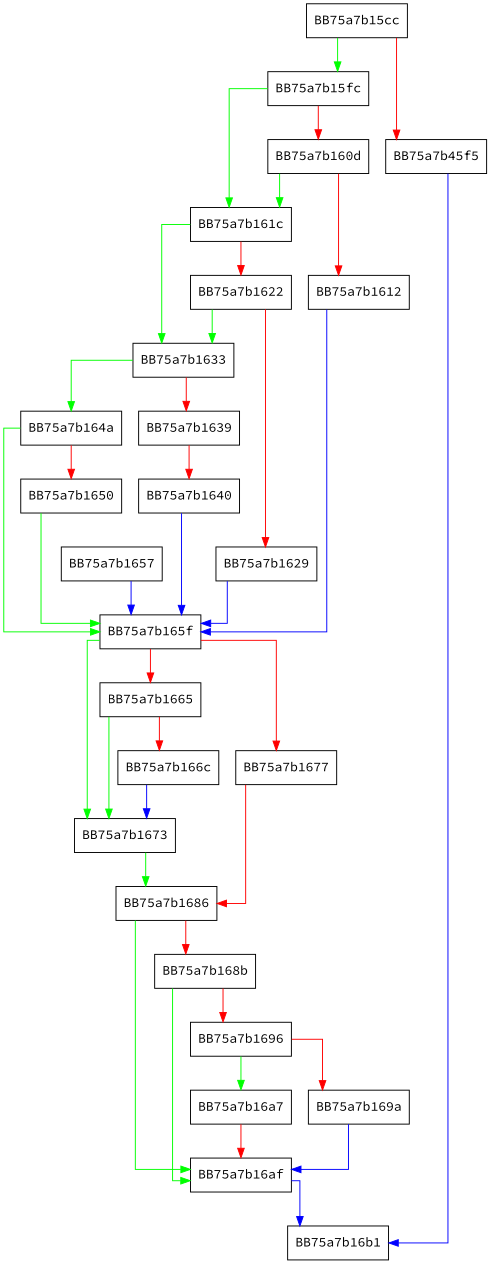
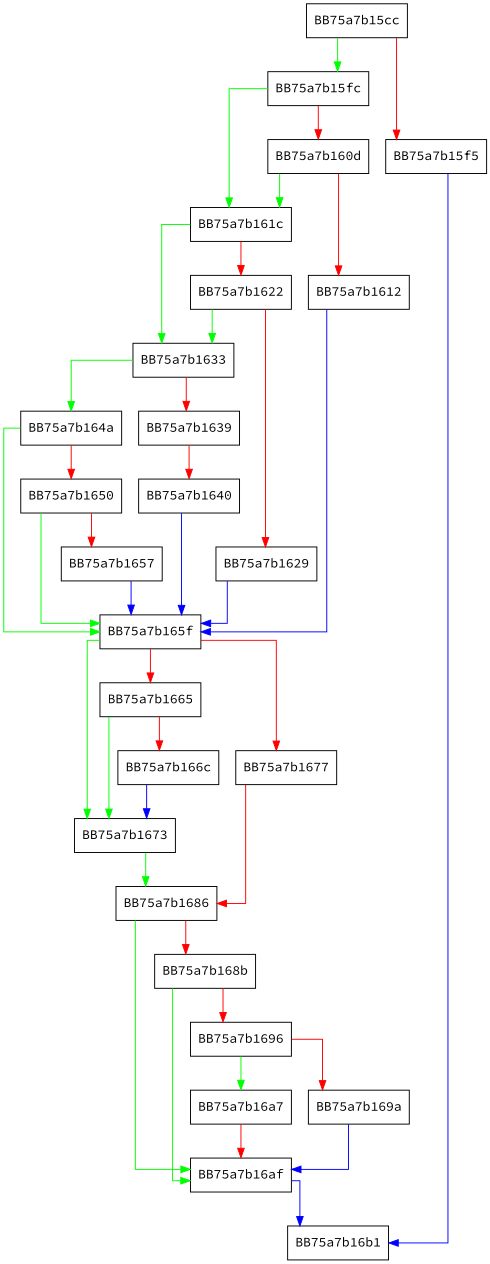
  digraph {
    fontname="Source Code Pro"
    splines=ortho
    node [fontname="Source Code Pro" shape=box]
    edge [color=red fontname="Source Code Pro"]
    BB75a7b15cc
    BB75a7b15fc
-   BB75a7b15f5 [label=BB75a7b45f5]
+   BB75a7b15f5
    BB75a7b161c
    BB75a7b160d
    BB75a7b16b1
    BB75a7b1633
    BB75a7b1622
    BB75a7b1612
    BB75a7b164a
    BB75a7b1639
    BB75a7b1629
    BB75a7b165f
    BB75a7b1673
    BB75a7b1665
    BB75a7b1677
    BB75a7b1686
    BB75a7b166c
    BB75a7b1650
    BB75a7b1640
    BB75a7b1657
    BB75a7b16af
    BB75a7b168b
    BB75a7b1696
    BB75a7b16a7
    BB75a7b169a
    BB75a7b15cc -> BB75a7b15fc [color=green]
    BB75a7b15cc -> BB75a7b15f5
    BB75a7b15fc -> BB75a7b161c [color=green]
    BB75a7b15fc -> BB75a7b160d
    BB75a7b15f5 -> BB75a7b16b1 [color=blue]
    BB75a7b161c -> BB75a7b1633 [color=green]
    BB75a7b161c -> BB75a7b1622
    BB75a7b160d -> BB75a7b161c [color=green]
    BB75a7b160d -> BB75a7b1612
    BB75a7b1633 -> BB75a7b164a [color=green]
    BB75a7b1633 -> BB75a7b1639
    BB75a7b1622 -> BB75a7b1633 [color=green]
    BB75a7b1622 -> BB75a7b1629
    BB75a7b1612 -> BB75a7b165f [color=blue]
    BB75a7b164a -> BB75a7b165f [color=green]
    BB75a7b164a -> BB75a7b1650
    BB75a7b1639 -> BB75a7b1640
    BB75a7b1629 -> BB75a7b165f [color=blue]
    BB75a7b165f -> BB75a7b1673 [color=green]
    BB75a7b165f -> BB75a7b1665
    BB75a7b165f -> BB75a7b1677
    BB75a7b1673 -> BB75a7b1686 [color=green]
    BB75a7b1665 -> BB75a7b1673 [color=green]
    BB75a7b1665 -> BB75a7b166c
    BB75a7b1677 -> BB75a7b1686
    BB75a7b1686 -> BB75a7b16af [color=green]
    BB75a7b1686 -> BB75a7b168b
    BB75a7b166c -> BB75a7b1673 [color=blue]
    BB75a7b1650 -> BB75a7b165f [color=green]
+   BB75a7b1650 -> BB75a7b1657
    BB75a7b1640 -> BB75a7b165f [color=blue]
    BB75a7b1657 -> BB75a7b165f [color=blue]
    BB75a7b16af -> BB75a7b16b1 [color=blue]
    BB75a7b168b -> BB75a7b16af [color=green]
    BB75a7b168b -> BB75a7b1696
    BB75a7b1696 -> BB75a7b16a7 [color=green]
    BB75a7b1696 -> BB75a7b169a
    BB75a7b16a7 -> BB75a7b16af
    BB75a7b169a -> BB75a7b16af [color=blue]
  }
